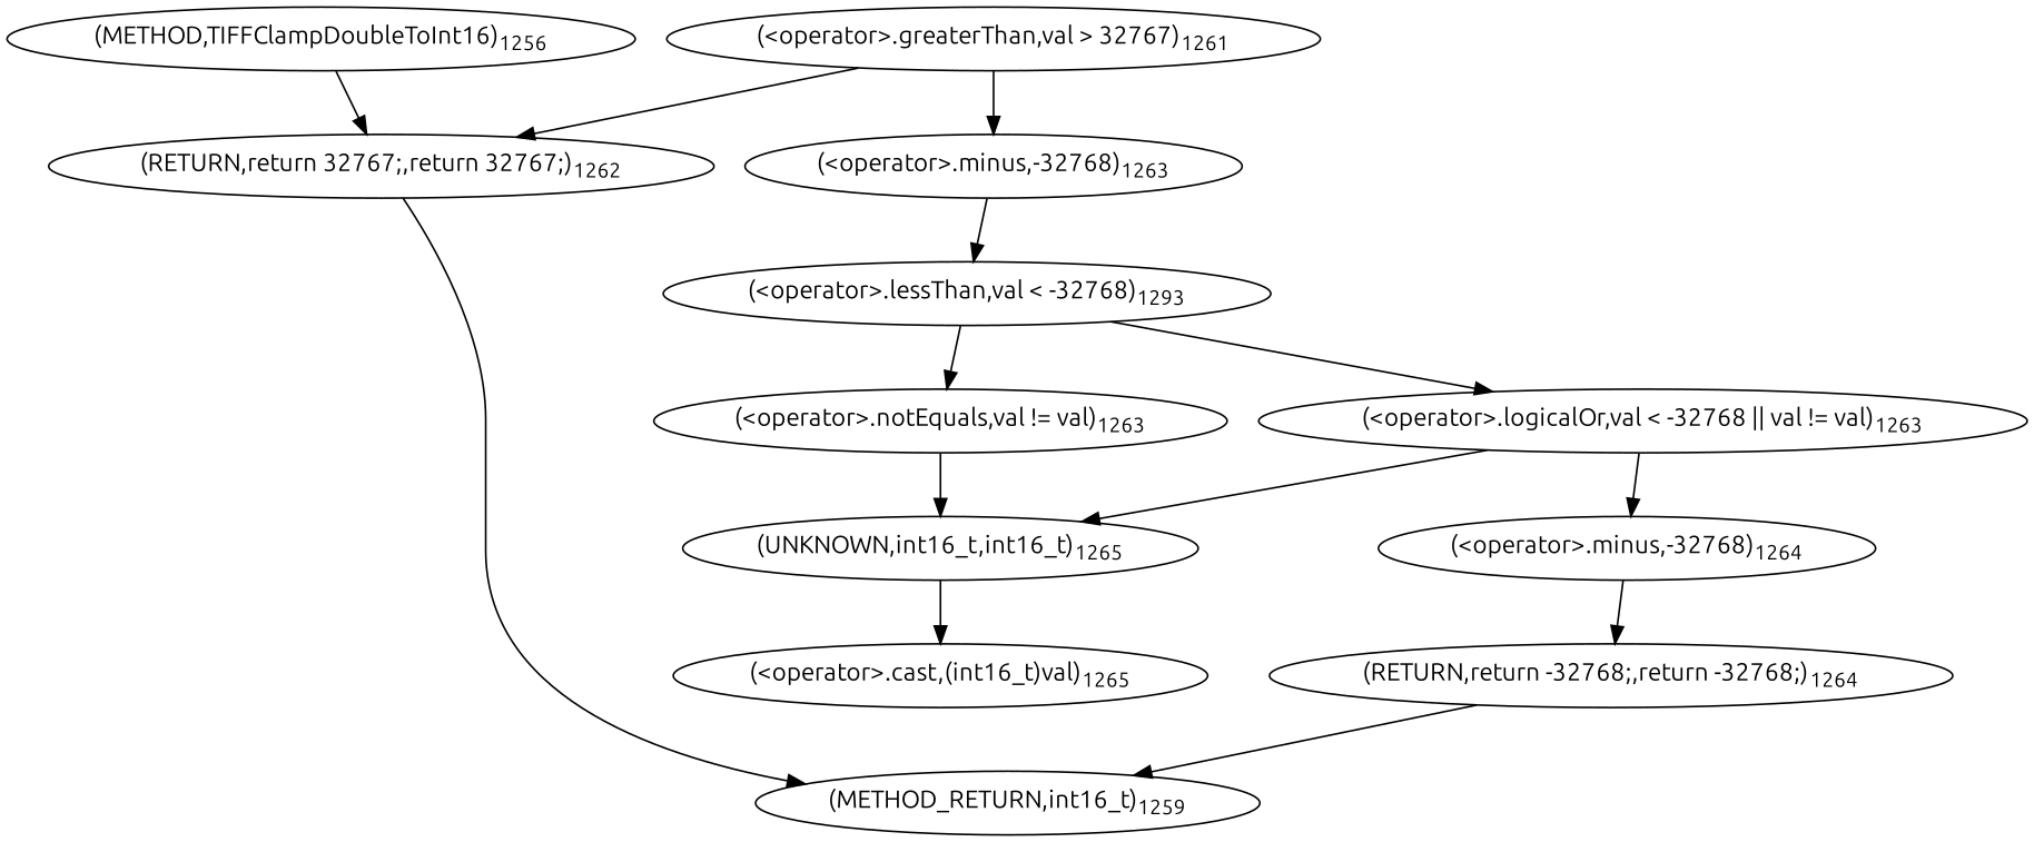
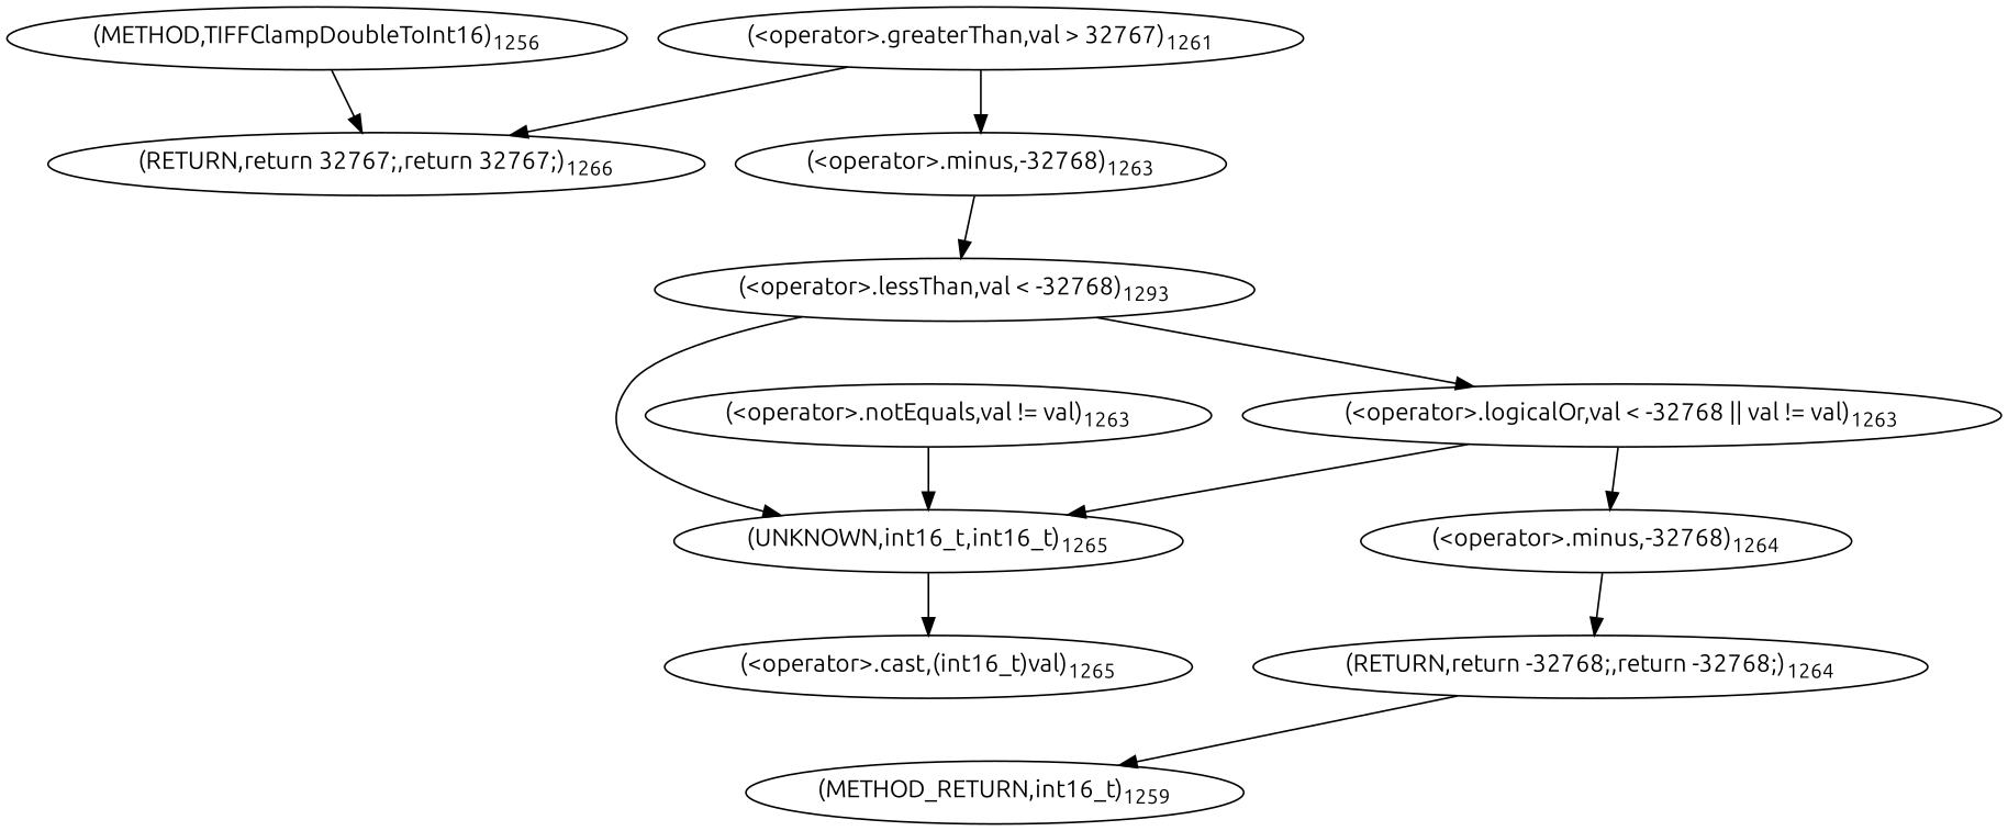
  digraph {
    fontname=Ubuntu
    node [fontname=Ubuntu]
    edge [fontname=Ubuntu]
    n1 [label=<(METHOD_RETURN,int16_t)<SUB>1259</SUB>>]
    n2 [label=<(&lt;operator&gt;.greaterThan,val &gt; 32767)<SUB>1261</SUB>>]
-   n3 [label=<(RETURN,return 32767;,return 32767;)<SUB>1262</SUB>>]
+   n3 [label=<(RETURN,return 32767;,return 32767;)<SUB>1266</SUB>>]
    n4 [label=<(&lt;operator&gt;.minus,-32768)<SUB>1263</SUB>>]
    n5 [label=<(&lt;operator&gt;.lessThan,val &lt; -32768)<SUB>1293</SUB>>]
    n6 [label=<(&lt;operator&gt;.logicalOr,val &lt; -32768 || val != val)<SUB>1263</SUB>>]
    n7 [label=<(UNKNOWN,int16_t,int16_t)<SUB>1265</SUB>>]
    n8 [label=<(&lt;operator&gt;.minus,-32768)<SUB>1264</SUB>>]
    n9 [label=<(&lt;operator&gt;.cast,(int16_t)val)<SUB>1265</SUB>>]
    n10 [label=<(RETURN,return -32768;,return -32768;)<SUB>1264</SUB>>]
    n11 [label=<(&lt;operator&gt;.notEquals,val != val)<SUB>1263</SUB>>]
    n12 [label=<(METHOD,TIFFClampDoubleToInt16)<SUB>1256</SUB>>]
    n2 -> n3
    n2 -> n4
-   n3 -> n1
    n4 -> n5
    n5 -> n6
-   n5 -> n11
+   n5 -> n7
    n6 -> n7
    n6 -> n8
    n7 -> n9
    n8 -> n10
    n10 -> n1
    n11 -> n7
    n12 -> n3
  }
